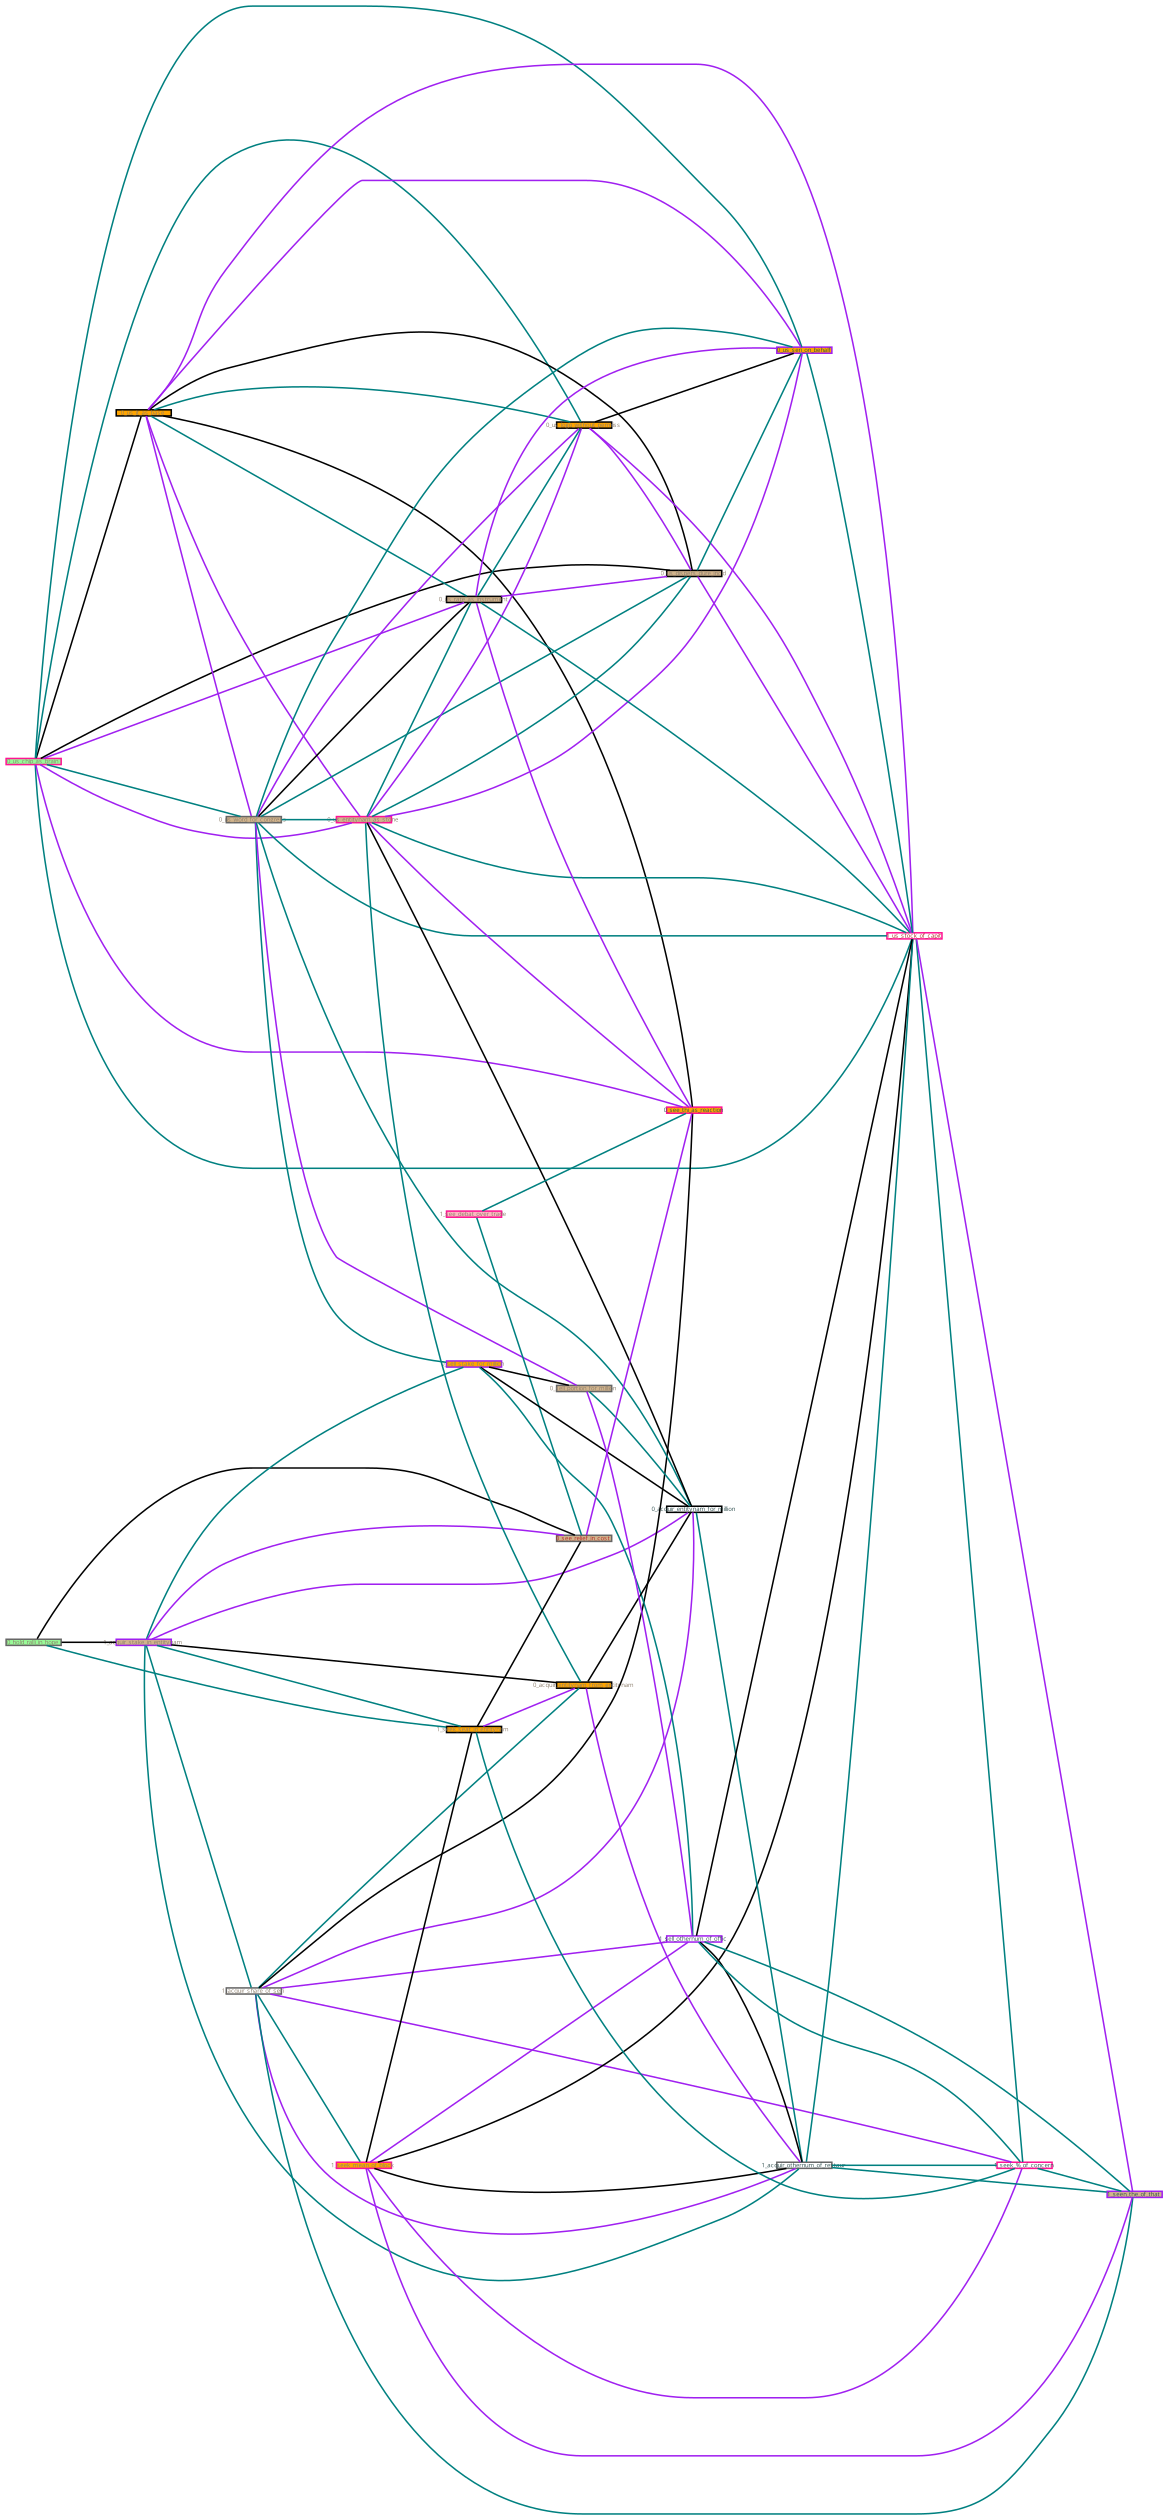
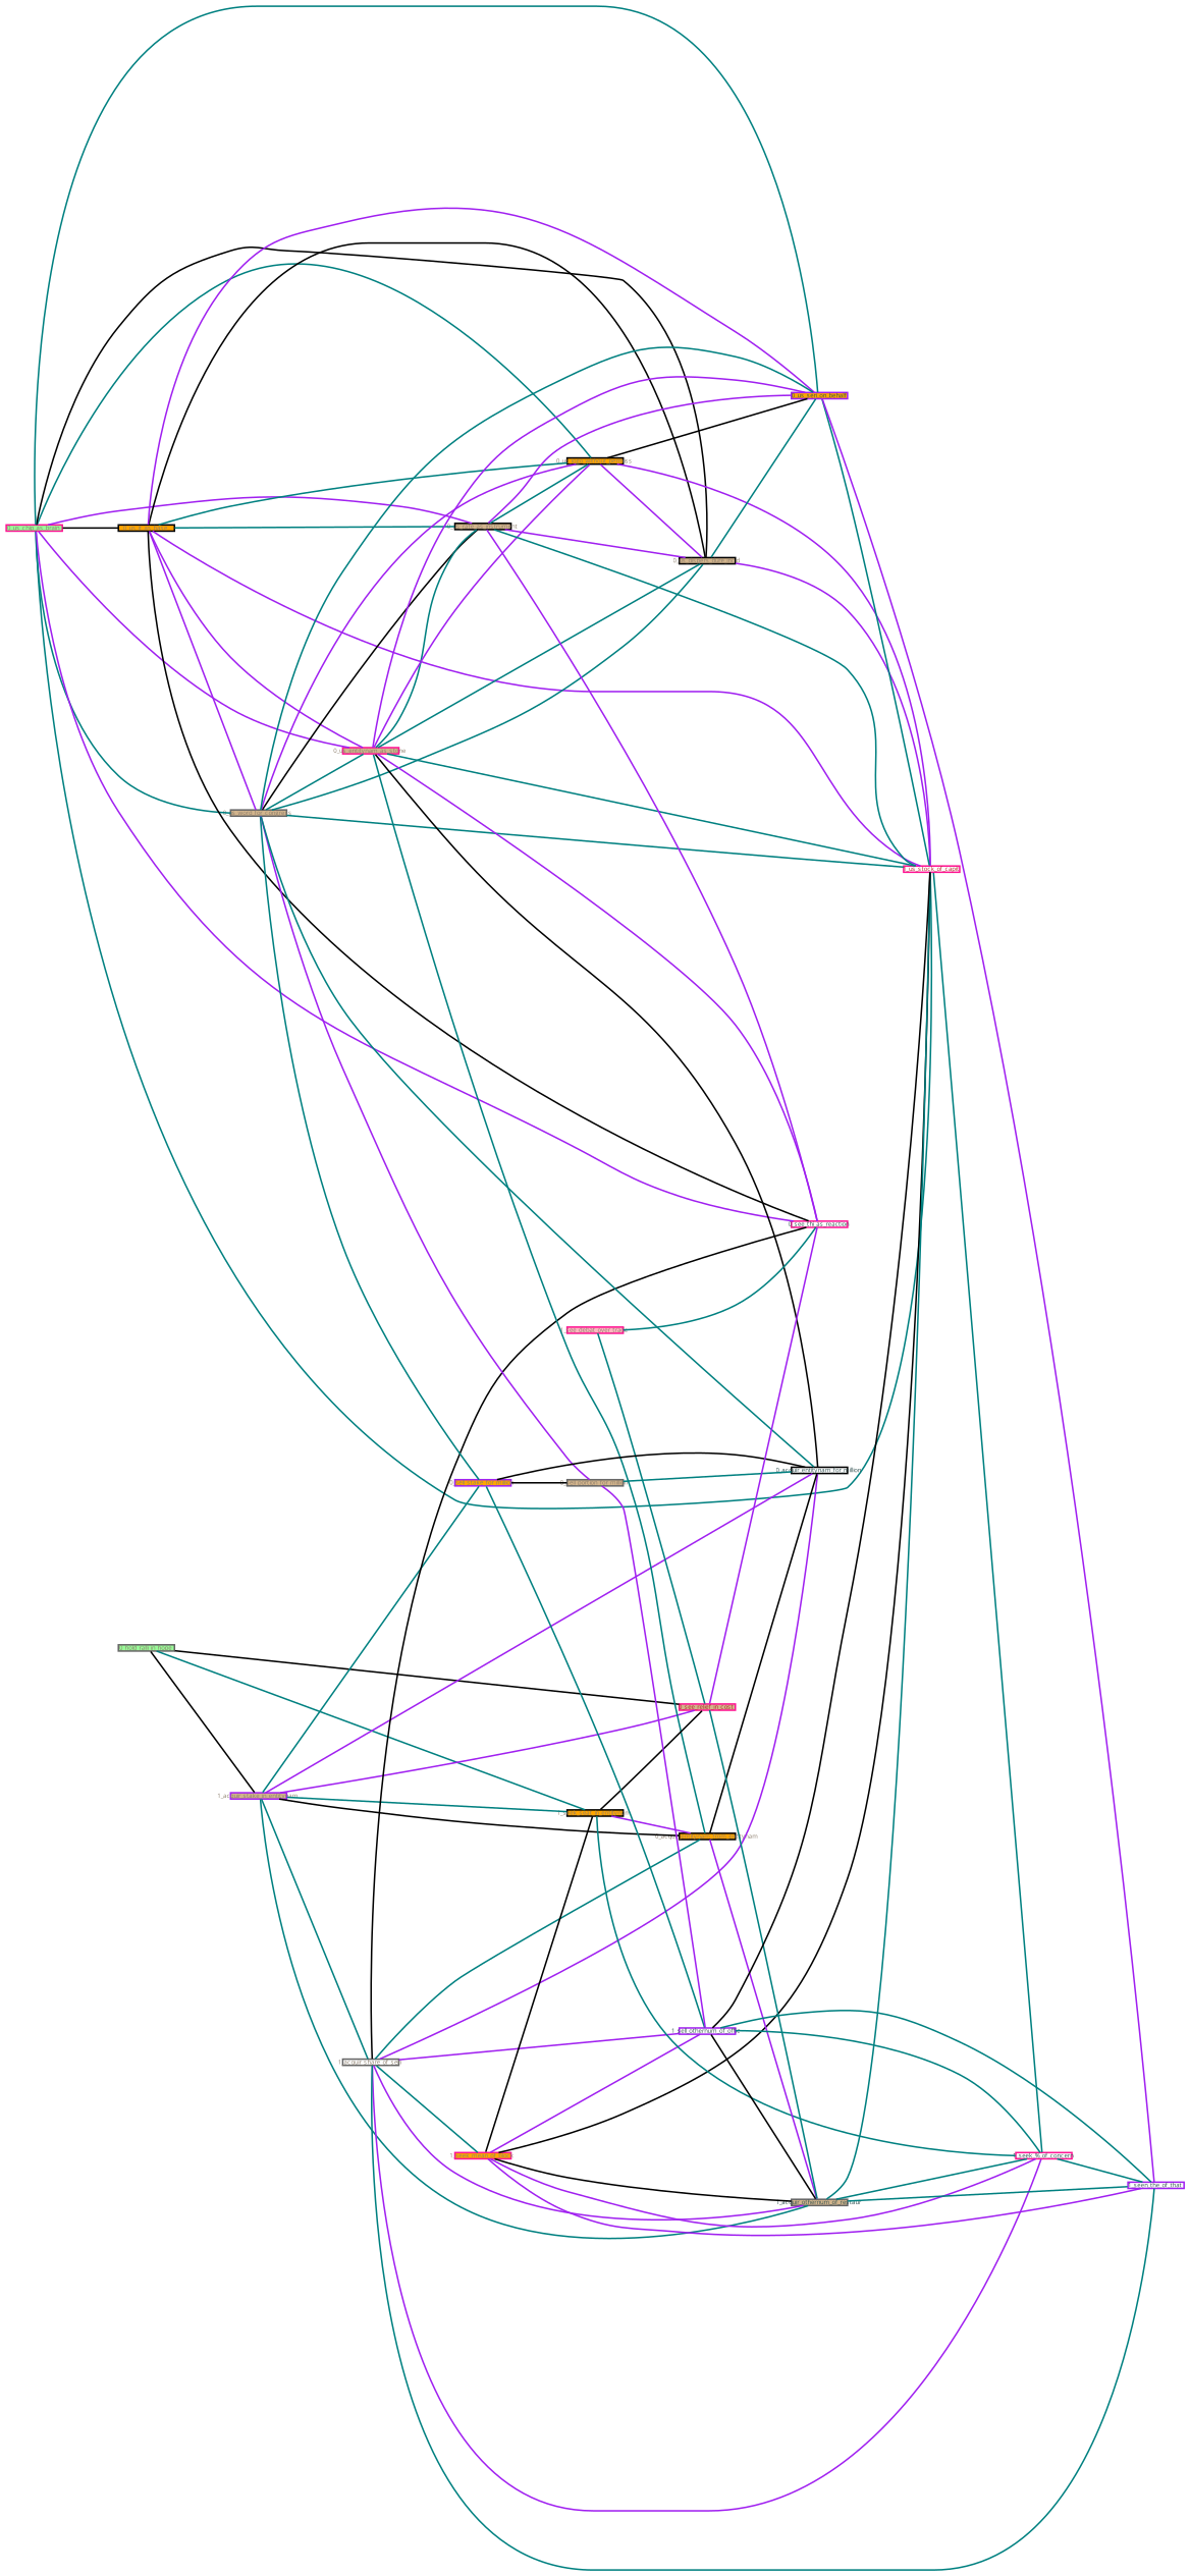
  graph {
    fontname="Open Sans"
    rankdir=LR
    node [color=deeppink fillcolor=tan fixedsize=true fontcolor="#8b7d6b" fontname="Open Sans" fontsize=4 shape=polygon style=filled]
    edge [color=teal fontname="Open Sans" w=1]
    "0_us_chip_as_brain " [fillcolor=palegreen height=.06 width=.5]
    "0_hold_ralli_in_hope " [color=gray40 fillcolor=palegreen height=.06 width=.5]
    "1_acquir_stake_in_entitynam " [color=purple height=.06 width=.5]
    "1_acquir_share_of_seri " [color=gray40 fillcolor=white height=.06 width=.5]
    "1_seek_mean_of_block " [fillcolor=orange height=.06 width=.5]
    "0_us_it_as_base " [color=black fillcolor=orange height=.06 width=.5]
    "0_us_word_for_congress " [color=gray40 height=.06 width=.5]
    "0_us_entitynam_as_stone " [height=.06 width=.5]
    "1_seek_seat_in_entitynam " [color=black fillcolor=orange height=.06 width=.5]
    "0_us_rate_as_instrument " [color=black height=.06 width=.5]
    "1_see_debat_over_trade " [fillcolor=lightpink height=.06 width=.5]
    "0_us_logo_without_permiss " [color=black fillcolor=orange height=.06 width=.5]
    "0_sell_stake_for_million " [color=purple fillcolor=orange height=.06 width=.5]
    "0_acquir_entitynam_from_entitynam " [color=black fillcolor=orange height=.06 width=.5]
    "0_sell_portion_for_million " [color=gray40 height=.06 width=.5]
    "0_us_dispers_dure_incid " [color=black height=.06 width=.5]
-   "0_see_relief_in_cost " [color=gray40 fontcolor="#b22222" height=.06 width=.5]
+   "0_see_relief_in_cost " [fontcolor="#b22222" height=.06 width=.5]
    "1_us_stock_of_capit " [fillcolor=white fontcolor="#b22222" height=.06 width=.5]
    n19 [color=purple fillcolor=orange fontcolor="#2f4f4f" height=.06 label="0_us_seri_on_behalf" width=.5]
-   "0_see_thi_as_reaction " [fillcolor=orange fontcolor="#2f4f4f" height=.06 width=.5]
+   "0_see_thi_as_reaction " [fillcolor=white fontcolor="#2f4f4f" height=.06 width=.5]
    "0_acquir_entitynam_for_million " [color=black fillcolor=white fontcolor="#2f4f4f" height=.06 width=.5]
-   "1_acquir_othernum_of_restaur " [color=gray40 fillcolor=white fontcolor="#2f4f4f" height=.06 width=.5]
+   "1_acquir_othernum_of_restaur " [color=gray40 fontcolor="#2f4f4f" height=.06 width=.5]
    "1_sell_othernum_of_offic " [color=purple fillcolor=white fontcolor="#2f4f4f" height=.06 width=.5]
    "1_seek_%_of_concern " [fillcolor=white fontcolor="#2f4f4f" height=.06 width=.5]
-   "1_seen_the_of_that " [color=purple fontcolor="#2f4f4f" height=.06 width=.5]
+   "1_seen_the_of_that " [color=purple fillcolor=white fontcolor="#2f4f4f" height=.06 width=.5]
    subgraph sub_1 {
      "0_us_chip_as_brain "
      "0_hold_ralli_in_hope "
      "1_acquir_stake_in_entitynam "
      "1_acquir_share_of_seri "
      "1_seek_mean_of_block "
      "0_us_it_as_base "
      "0_us_word_for_congress "
      "0_us_entitynam_as_stone "
      "1_seek_seat_in_entitynam "
      "0_us_rate_as_instrument "
      "1_see_debat_over_trade "
      "0_us_logo_without_permiss "
      "0_sell_stake_for_million "
      "0_acquir_entitynam_from_entitynam "
      "0_sell_portion_for_million "
      "0_us_dispers_dure_incid "
    }
    subgraph sub_2 {
      "0_see_relief_in_cost "
      "1_us_stock_of_capit "
    }
    "0_us_chip_as_brain " -- "0_us_it_as_base " [color=black w=2]
    "0_us_chip_as_brain " -- "0_us_word_for_congress "
    "0_us_chip_as_brain " -- "0_us_entitynam_as_stone " [color=purple w=2]
    "0_us_chip_as_brain " -- "0_us_rate_as_instrument " [color=purple w=2]
    "0_us_chip_as_brain " -- "0_us_logo_without_permiss "
    "0_us_chip_as_brain " -- "0_us_dispers_dure_incid " [color=black]
    "0_us_chip_as_brain " -- "1_us_stock_of_capit "
    "0_us_chip_as_brain " -- n19
    "0_us_chip_as_brain " -- "0_see_thi_as_reaction " [color=purple]
    "0_hold_ralli_in_hope " -- "1_acquir_stake_in_entitynam " [color=black]
    "0_hold_ralli_in_hope " -- "1_seek_seat_in_entitynam "
    "0_hold_ralli_in_hope " -- "0_see_relief_in_cost " [color=black]
    "1_acquir_stake_in_entitynam " -- "1_acquir_share_of_seri "
    "1_acquir_stake_in_entitynam " -- "1_seek_seat_in_entitynam " [w=2]
    "1_acquir_stake_in_entitynam " -- "0_sell_stake_for_million "
    "1_acquir_stake_in_entitynam " -- "0_acquir_entitynam_from_entitynam " [color=black w=2]
    "1_acquir_stake_in_entitynam " -- "0_see_relief_in_cost " [color=purple]
    "1_acquir_stake_in_entitynam " -- "0_acquir_entitynam_for_million " [color=purple]
    "1_acquir_stake_in_entitynam " -- "1_acquir_othernum_of_restaur "
    "1_acquir_share_of_seri " -- "1_seek_mean_of_block "
    "1_acquir_share_of_seri " -- "0_acquir_entitynam_from_entitynam "
    "1_acquir_share_of_seri " -- "0_see_thi_as_reaction " [color=black]
    "1_acquir_share_of_seri " -- "0_acquir_entitynam_for_million " [color=purple]
    "1_acquir_share_of_seri " -- "1_acquir_othernum_of_restaur " [color=purple w=2]
    "1_acquir_share_of_seri " -- "1_sell_othernum_of_offic " [color=purple]
    "1_acquir_share_of_seri " -- "1_seek_%_of_concern " [color=purple]
    "1_acquir_share_of_seri " -- "1_seen_the_of_that "
    "1_seek_mean_of_block " -- "1_seek_seat_in_entitynam " [color=black]
    "1_seek_mean_of_block " -- "1_us_stock_of_capit " [color=black]
    "1_seek_mean_of_block " -- "1_acquir_othernum_of_restaur " [color=black]
    "1_seek_mean_of_block " -- "1_sell_othernum_of_offic " [color=purple]
    "1_seek_mean_of_block " -- "1_seek_%_of_concern " [color=purple w=2]
    "1_seek_mean_of_block " -- "1_seen_the_of_that " [color=purple]
    "0_us_it_as_base " -- "0_us_word_for_congress " [color=purple]
    "0_us_it_as_base " -- "0_us_entitynam_as_stone " [color=purple w=2]
    "0_us_it_as_base " -- "0_us_rate_as_instrument " [w=2]
    "0_us_it_as_base " -- "0_us_logo_without_permiss "
    "0_us_it_as_base " -- "0_us_dispers_dure_incid " [color=black]
    "0_us_it_as_base " -- "1_us_stock_of_capit " [color=purple]
    "0_us_it_as_base " -- n19 [color=purple]
    "0_us_it_as_base " -- "0_see_thi_as_reaction " [color=black]
    "0_us_word_for_congress " -- "0_us_entitynam_as_stone "
    "0_us_word_for_congress " -- "0_us_rate_as_instrument " [color=black]
    "0_us_word_for_congress " -- "0_us_logo_without_permiss " [color=purple]
    "0_us_word_for_congress " -- "0_sell_stake_for_million "
    "0_us_word_for_congress " -- "0_sell_portion_for_million " [color=purple]
    "0_us_word_for_congress " -- "0_us_dispers_dure_incid "
    "0_us_word_for_congress " -- "1_us_stock_of_capit "
    "0_us_word_for_congress " -- n19
    "0_us_word_for_congress " -- "0_acquir_entitynam_for_million "
    "0_us_entitynam_as_stone " -- "0_us_rate_as_instrument " [w=2]
    "0_us_entitynam_as_stone " -- "0_us_logo_without_permiss " [color=purple]
    "0_us_entitynam_as_stone " -- "0_acquir_entitynam_from_entitynam "
    "0_us_entitynam_as_stone " -- "0_us_dispers_dure_incid "
    "0_us_entitynam_as_stone " -- "1_us_stock_of_capit "
    "0_us_entitynam_as_stone " -- n19 [color=purple]
    "0_us_entitynam_as_stone " -- "0_see_thi_as_reaction " [color=purple]
    "0_us_entitynam_as_stone " -- "0_acquir_entitynam_for_million " [color=black]
    "1_seek_seat_in_entitynam " -- "0_acquir_entitynam_from_entitynam " [color=purple]
    "1_seek_seat_in_entitynam " -- "0_see_relief_in_cost " [color=black]
    "1_seek_seat_in_entitynam " -- "1_seek_%_of_concern "
    "0_us_rate_as_instrument " -- "0_us_logo_without_permiss "
    "0_us_rate_as_instrument " -- "0_us_dispers_dure_incid " [color=purple]
    "0_us_rate_as_instrument " -- "1_us_stock_of_capit "
    "0_us_rate_as_instrument " -- n19 [color=purple]
    "0_us_rate_as_instrument " -- "0_see_thi_as_reaction " [color=purple]
    "1_see_debat_over_trade " -- "0_see_relief_in_cost "
    "1_see_debat_over_trade " -- "0_see_thi_as_reaction "
    "0_us_logo_without_permiss " -- "0_us_dispers_dure_incid " [color=purple]
    "0_us_logo_without_permiss " -- "1_us_stock_of_capit " [color=purple]
    "0_us_logo_without_permiss " -- n19 [color=black]
    "0_sell_stake_for_million " -- "0_sell_portion_for_million " [color=black w=3]
    "0_sell_stake_for_million " -- "0_acquir_entitynam_for_million " [color=black w=2]
    "0_sell_stake_for_million " -- "1_sell_othernum_of_offic "
    "0_acquir_entitynam_from_entitynam " -- "0_acquir_entitynam_for_million " [color=black w=2]
    "0_acquir_entitynam_from_entitynam " -- "1_acquir_othernum_of_restaur " [color=purple]
    "0_sell_portion_for_million " -- "0_acquir_entitynam_for_million " [w=2]
    "0_sell_portion_for_million " -- "1_sell_othernum_of_offic " [color=purple]
    "0_us_dispers_dure_incid " -- "1_us_stock_of_capit " [color=purple]
    "0_us_dispers_dure_incid " -- n19
    "0_see_relief_in_cost " -- "0_see_thi_as_reaction " [color=purple]
    "1_us_stock_of_capit " -- "1_seek_%_of_concern "
-   "1_us_stock_of_capit " -- "1_seen_the_of_that " [color=purple]
+   n19 -- "1_seen_the_of_that " [color=purple]
    n19 -- "1_us_stock_of_capit "
-   "0_acquir_entitynam_for_million " -- "1_acquir_othernum_of_restaur "
+   "0_see_relief_in_cost " -- "1_acquir_othernum_of_restaur "
    "1_acquir_othernum_of_restaur " -- "1_us_stock_of_capit "
    "1_acquir_othernum_of_restaur " -- "1_seek_%_of_concern "
    "1_acquir_othernum_of_restaur " -- "1_seen_the_of_that "
    "1_sell_othernum_of_offic " -- "1_us_stock_of_capit " [color=black]
    "1_sell_othernum_of_offic " -- "1_acquir_othernum_of_restaur " [color=black w=2]
    "1_sell_othernum_of_offic " -- "1_seek_%_of_concern "
    "1_sell_othernum_of_offic " -- "1_seen_the_of_that "
    "1_seek_%_of_concern " -- "1_seen_the_of_that "
  }
